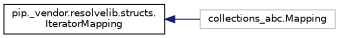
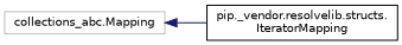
  digraph {
    rankdir=LR
    node [fillcolor=white fontname=Helvetica fontsize=10 shape=record style=filled]
    n1 [color=grey75 height=0.2 label="collections_abc.Mapping" width=0.4]
    n2 [color=black height=0.2 label="pip._vendor.resolvelib.structs.\lIteratorMapping" width=0.4]
-   n2 -> n1 [color=midnightblue dir=back fontname=Helvetica fontsize=10 labelfontname=Helvetica labelfontsize=10 style=solid]
+   n1 -> n2 [color=midnightblue dir=back fontname=Helvetica fontsize=10 labelfontname=Helvetica labelfontsize=10 style=solid]
  }
